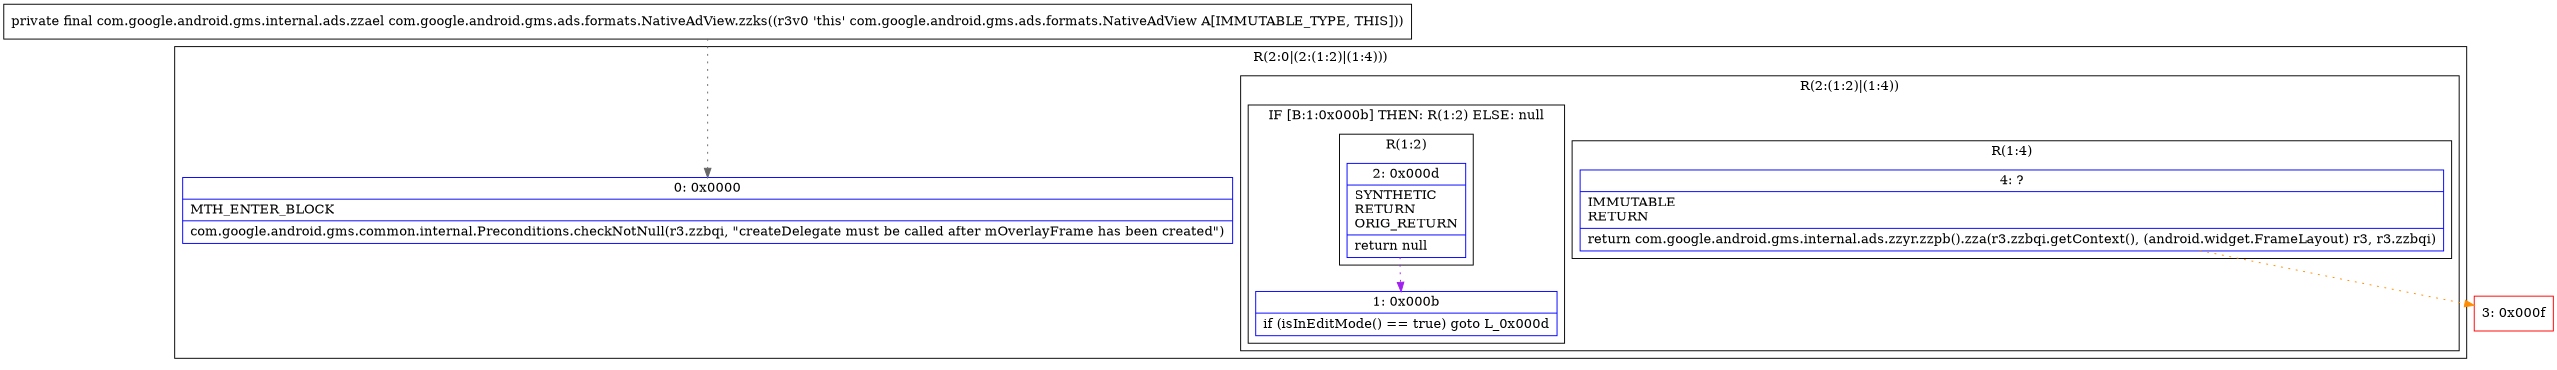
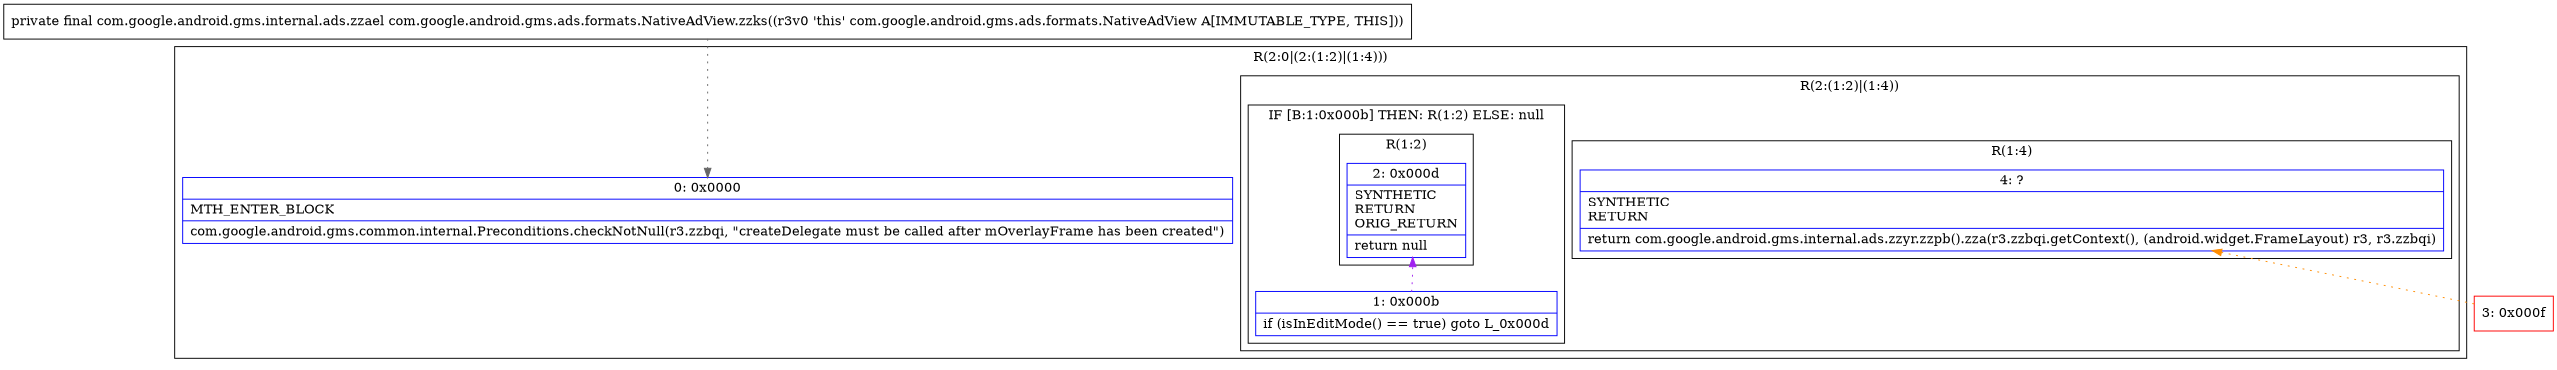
  digraph {
    node [color=blue shape=record]
    edge [style=dotted]
    n1 [label="{2\:\ 0x000d|SYNTHETIC\lRETURN\lORIG_RETURN\l|return null\l}"]
    n2 [label="{1\:\ 0x000b|if (isInEditMode() == true) goto L_0x000d\l}"]
-   n3 [label="{4\:\ ?|IMMUTABLE\lRETURN\l|return com.google.android.gms.internal.ads.zzyr.zzpb().zza(r3.zzbqi.getContext(), (android.widget.FrameLayout) r3, r3.zzbqi)\l}"]
+   n3 [label="{4\:\ ?|SYNTHETIC\lRETURN\l|return com.google.android.gms.internal.ads.zzyr.zzpb().zza(r3.zzbqi.getContext(), (android.widget.FrameLayout) r3, r3.zzbqi)\l}"]
    n4 [label="{0\:\ 0x0000|MTH_ENTER_BLOCK\l|com.google.android.gms.common.internal.Preconditions.checkNotNull(r3.zzbqi, \"createDelegate must be called after mOverlayFrame has been created\")\l}"]
    n5 [color=red label="{3\:\ 0x000f}"]
    n6 [label="{private final com.google.android.gms.internal.ads.zzael com.google.android.gms.ads.formats.NativeAdView.zzks((r3v0 'this' com.google.android.gms.ads.formats.NativeAdView A[IMMUTABLE_TYPE, THIS])) }" color=""]
    subgraph cluster_1 {
      label="R(2:0|(2:(1:2)|(1:4)))"
      n4
      subgraph cluster_2 {
        label="R(2:(1:2)|(1:4))"
        subgraph cluster_3 {
          label="IF [B:1:0x000b] THEN: R(1:2) ELSE: null"
          n2
          subgraph cluster_4 {
            label="R(1:2)"
            n1
          }
        }
        subgraph cluster_5 {
          label="R(1:4)"
          n3
        }
      }
    }
-   n1 -> n2 [color=purple]
-   n3 -> n5 [color=darkorange]
+   n2 -> n1 [color=purple]
+   n5 -> n3 [color=darkorange]
    n6 -> n4 [color=gray40]
  }
